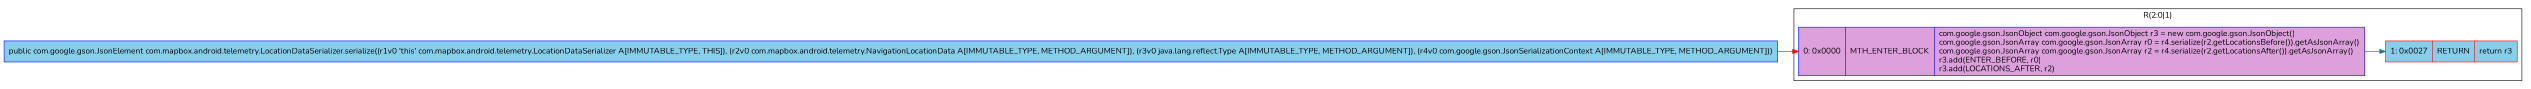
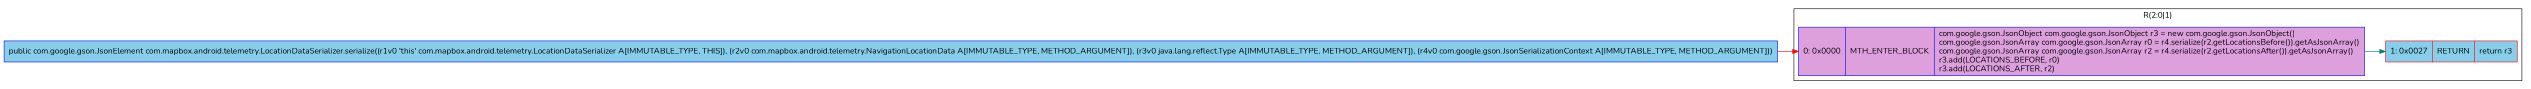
  digraph {
    rankdir=LR
    fontname=Nunito
    node [color=blue shape=record style=filled fillcolor=skyblue fontname=Nunito]
    edge [fontname=Nunito]
-   n1 [label="{0\:\ 0x0000|MTH_ENTER_BLOCK\l|com.google.gson.JsonObject com.google.gson.JsonObject r3 = new com.google.gson.JsonObject()\lcom.google.gson.JsonArray com.google.gson.JsonArray r0 = r4.serialize(r2.getLocationsBefore()).getAsJsonArray()\lcom.google.gson.JsonArray com.google.gson.JsonArray r2 = r4.serialize(r2.getLocationsAfter()).getAsJsonArray()\lr3.add(ENTER_BEFORE, r0)\lr3.add(LOCATIONS_AFTER, r2)\l}" fillcolor=plum]
+   n1 [label="{0\:\ 0x0000|MTH_ENTER_BLOCK\l|com.google.gson.JsonObject com.google.gson.JsonObject r3 = new com.google.gson.JsonObject()\lcom.google.gson.JsonArray com.google.gson.JsonArray r0 = r4.serialize(r2.getLocationsBefore()).getAsJsonArray()\lcom.google.gson.JsonArray com.google.gson.JsonArray r2 = r4.serialize(r2.getLocationsAfter()).getAsJsonArray()\lr3.add(LOCATIONS_BEFORE, r0)\lr3.add(LOCATIONS_AFTER, r2)\l}" fillcolor=plum]
    n2 [color=red label="{1\:\ 0x0027|RETURN\l|return r3\l}"]
    n3 [label="{public com.google.gson.JsonElement com.mapbox.android.telemetry.LocationDataSerializer.serialize((r1v0 'this' com.mapbox.android.telemetry.LocationDataSerializer A[IMMUTABLE_TYPE, THIS]), (r2v0 com.mapbox.android.telemetry.NavigationLocationData A[IMMUTABLE_TYPE, METHOD_ARGUMENT]), (r3v0 java.lang.reflect.Type A[IMMUTABLE_TYPE, METHOD_ARGUMENT]), (r4v0 com.google.gson.JsonSerializationContext A[IMMUTABLE_TYPE, METHOD_ARGUMENT])) }"]
    subgraph cluster_1 {
      label="R(2:0|1)"
      n1
      n2
    }
    n1 -> n2 [color=teal]
    n3 -> n1 [color=red]
  }
